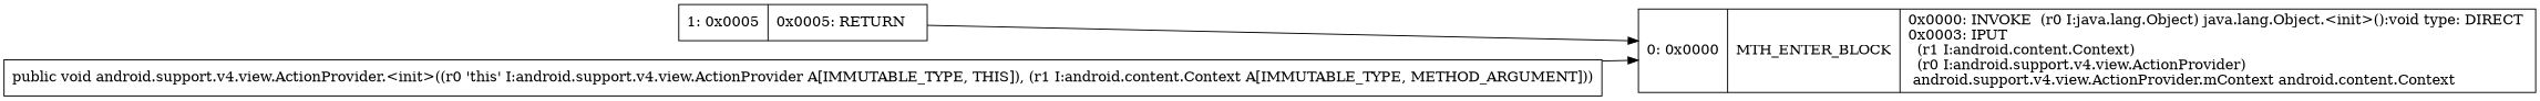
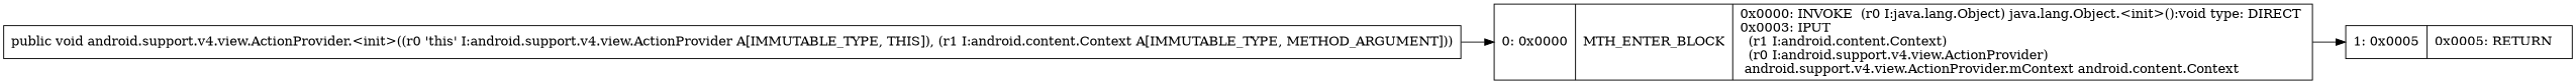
  digraph {
    rankdir=LR
    node [shape=record]
    n1 [label="{0\:\ 0x0000|MTH_ENTER_BLOCK\l|0x0000: INVOKE  (r0 I:java.lang.Object) java.lang.Object.\<init\>():void type: DIRECT \l0x0003: IPUT  \l  (r1 I:android.content.Context)\l  (r0 I:android.support.v4.view.ActionProvider)\l android.support.v4.view.ActionProvider.mContext android.content.Context \l}"]
    n2 [label="{1\:\ 0x0005|0x0005: RETURN   \l}"]
    n3 [label="{public void android.support.v4.view.ActionProvider.\<init\>((r0 'this' I:android.support.v4.view.ActionProvider A[IMMUTABLE_TYPE, THIS]), (r1 I:android.content.Context A[IMMUTABLE_TYPE, METHOD_ARGUMENT])) }"]
-   n2 -> n1
+   n1 -> n2
    n3 -> n1
  }
